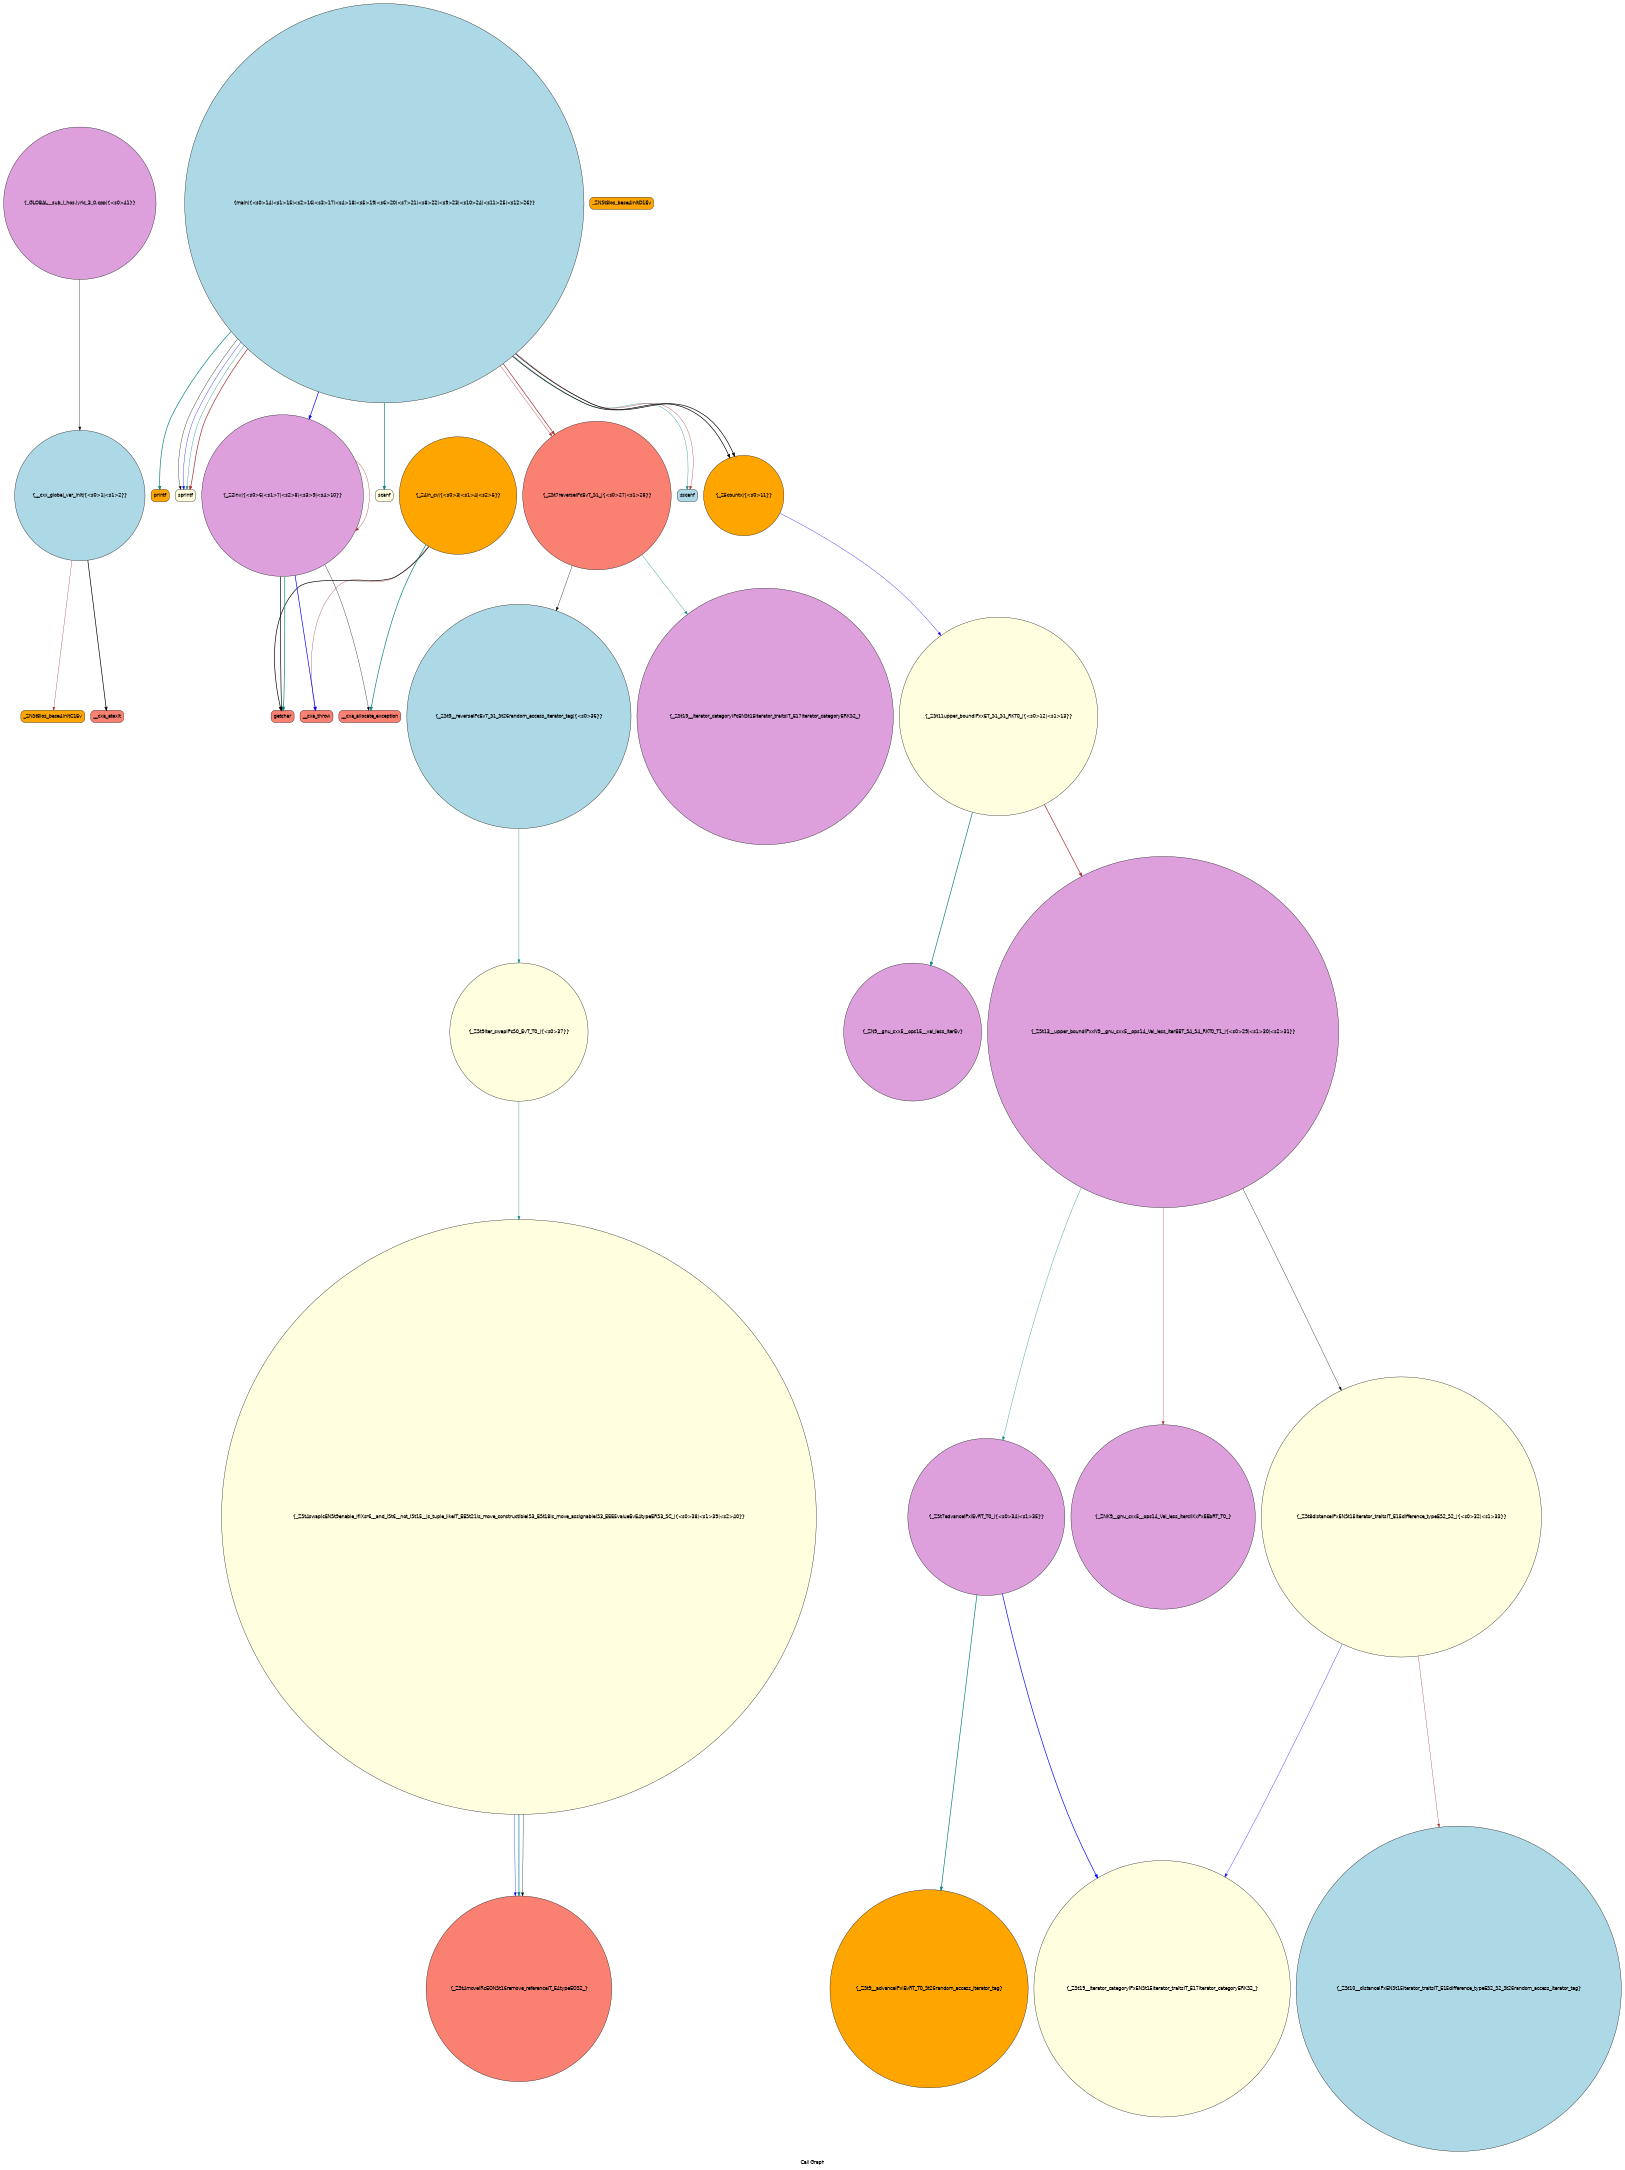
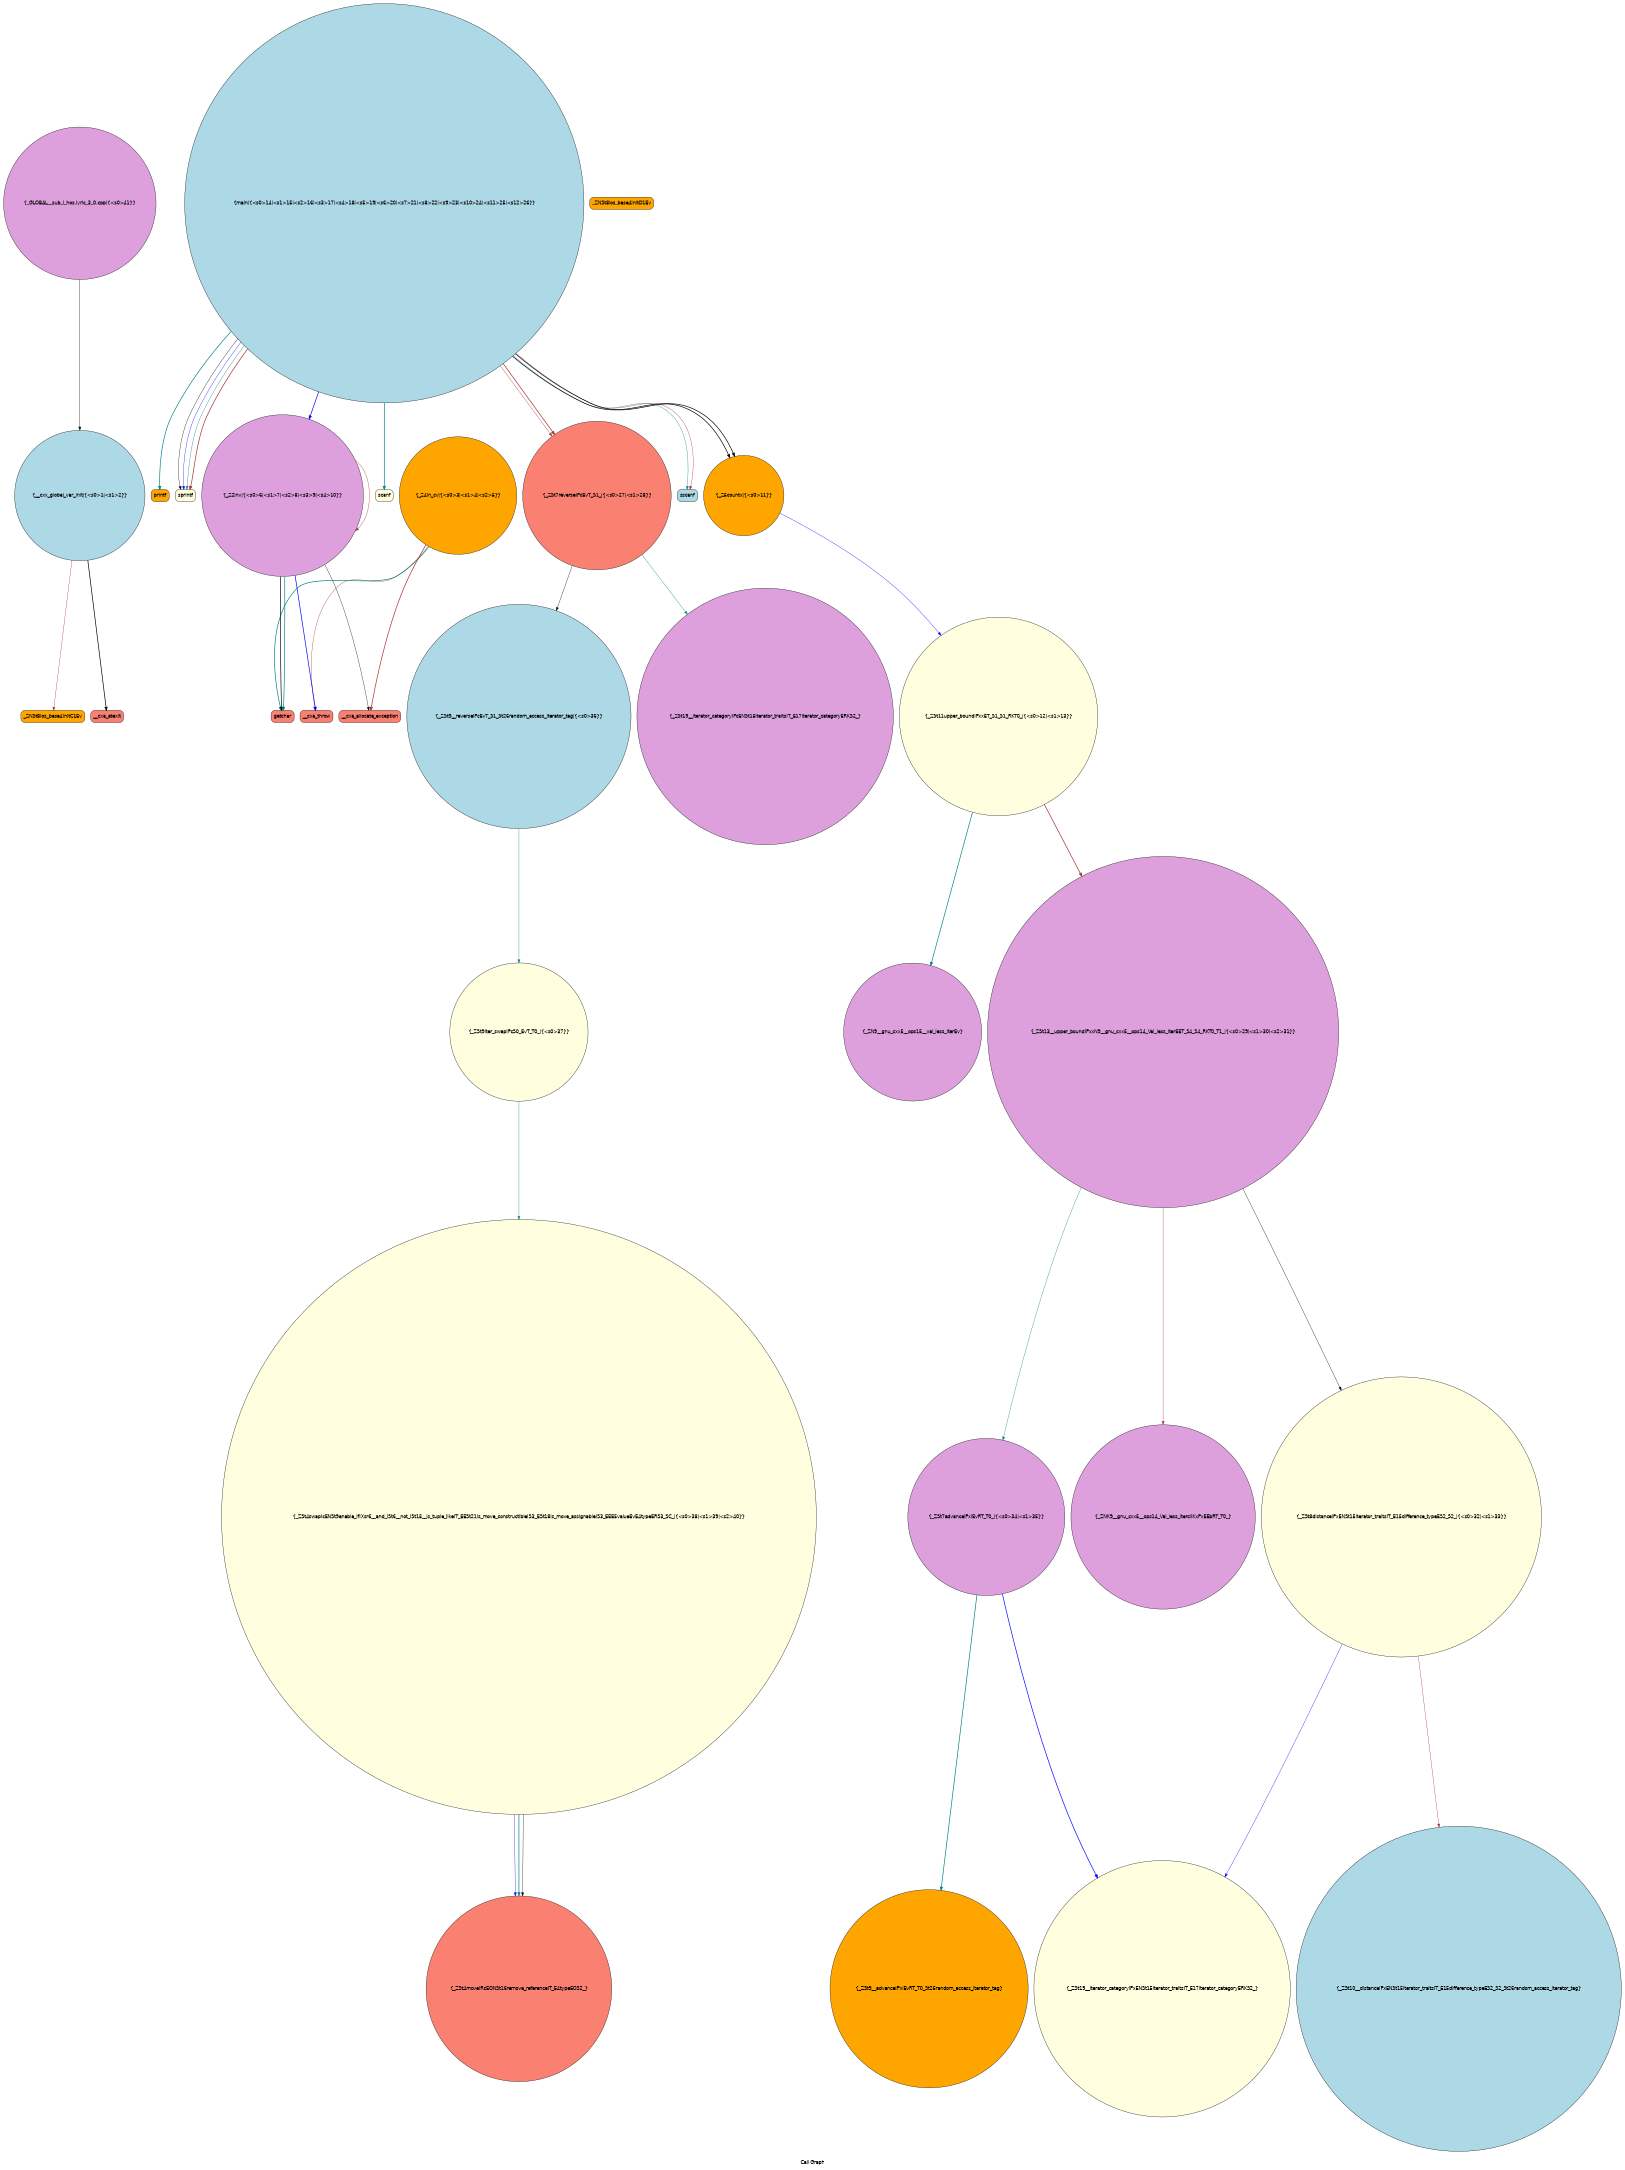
  digraph {
    fontname="DejaVu Sans"
    label="Call Graph"
    node [fillcolor=plum fontname="DejaVu Sans" shape=circle style=filled]
    edge [color=teal fontname="DejaVu Sans" style=solid tailport=s0]
    n1 [fillcolor=lightblue label="{__cxx_global_var_init|{<s0>1|<s1>2}}"]
    n2 [fillcolor=orange label="{_ZNSt8ios_base4InitC1Ev}" shape=Mrecord]
    n3 [fillcolor=salmon label="{__cxa_atexit}" shape=Mrecord]
    n4 [label="{_ZSt19__iterator_categoryIPcENSt15iterator_traitsIT_E17iterator_categoryERKS2_}"]
    n5 [fillcolor=salmon label="{__cxa_throw}" shape=Mrecord]
    n6 [fillcolor=lightblue label="{sscanf}" shape=Mrecord]
    n7 [label="{_ZNK9__gnu_cxx5__ops14_Val_less_iterclIKxPxEEbRT_T0_}"]
    n8 [fillcolor=orange label="{_ZNSt8ios_base4InitD1Ev}" shape=Mrecord]
    n9 [fillcolor=lightyellow label="{_ZSt4swapIcENSt9enable_ifIXsr6__and_ISt6__not_ISt15__is_tuple_likeIT_EESt21is_move_constructibleIS3_ESt18is_move_assignableIS3_EEE5valueEvE4typeERS3_SC_|{<s0>38|<s1>39|<s2>40}}"]
    n10 [fillcolor=salmon label="{_ZSt4moveIRcEONSt16remove_referenceIT_E4typeEOS2_}"]
    n11 [fillcolor=orange label="{_Z5countx|{<s0>11}}"]
    n12 [fillcolor=lightyellow label="{_ZSt11upper_boundIPxxET_S1_S1_RKT0_|{<s0>12|<s1>13}}"]
    n13 [label="{_ZN9__gnu_cxx5__ops15__val_less_iterEv}"]
    n14 [label="{_ZSt13__upper_boundIPxxN9__gnu_cxx5__ops14_Val_less_iterEET_S4_S4_RKT0_T1_|{<s0>29|<s1>30|<s2>31}}"]
    n15 [label="{_ZSt7advanceIPxlEvRT_T0_|{<s0>34|<s1>35}}"]
    n16 [fillcolor=lightyellow label="{_ZSt8distanceIPxENSt15iterator_traitsIT_E15difference_typeES2_S2_|{<s0>32|<s1>33}}"]
    n17 [fillcolor=orange label="{printf}" shape=Mrecord]
    n18 [fillcolor=lightyellow label="{_ZSt19__iterator_categoryIPxENSt15iterator_traitsIT_E17iterator_categoryERKS2_}"]
    n19 [fillcolor=orange label="{_Z4in_cv|{<s0>3|<s1>4|<s2>5}}"]
    n20 [fillcolor=salmon label="{getchar}" shape=Mrecord]
    n21 [fillcolor=salmon label="{__cxa_allocate_exception}" shape=Mrecord]
    n22 [label="{_GLOBAL__sub_I_hos.lyric_3_0.cpp|{<s0>41}}"]
    n23 [fillcolor=lightblue label="{main|{<s0>14|<s1>15|<s2>16|<s3>17|<s4>18|<s5>19|<s6>20|<s7>21|<s8>22|<s9>23|<s10>24|<s11>25|<s12>26}}"]
    n24 [fillcolor=lightyellow label="{sprintf}" shape=Mrecord]
    n25 [fillcolor=salmon label="{_ZSt7reverseIPcEvT_S1_|{<s0>27|<s1>28}}"]
    n26 [label="{_Z2inv|{<s0>6|<s1>7|<s2>8|<s3>9|<s4>10}}"]
    n27 [fillcolor=lightyellow label="{scanf}" shape=Mrecord]
    n28 [fillcolor=lightblue label="{_ZSt9__reverseIPcEvT_S1_St26random_access_iterator_tag|{<s0>36}}"]
    n29 [fillcolor=lightyellow label="{_ZSt9iter_swapIPcS0_EvT_T0_|{<s0>37}}"]
    n30 [fillcolor=orange label="{_ZSt9__advanceIPxlEvRT_T0_St26random_access_iterator_tag}"]
    n31 [fillcolor=lightblue label="{_ZSt10__distanceIPxENSt15iterator_traitsIT_E15difference_typeES2_S2_St26random_access_iterator_tag}"]
    n1 -> n2 [color=brown]
    n1 -> n3 [color=black style=bold tailport=s1]
    n9 -> n10 [color=blue]
    n9 -> n10 [style=bold tailport=s1]
    n9 -> n10 [color=black tailport=s2]
    n11 -> n12 [color=blue]
    n12 -> n13 [style=bold]
    n12 -> n14 [color=brown style=bold tailport=s1]
    n14 -> n7 [color=brown tailport=s2]
    n14 -> n15 [tailport=s1]
    n14 -> n16 [color=black]
    n15 -> n18 [color=blue style=bold]
    n15 -> n30 [style=bold tailport=s1]
    n16 -> n18 [color=blue]
    n16 -> n31 [color=brown tailport=s1]
    n19 -> n5 [color=brown tailport=s2]
-   n19 -> n20 [color=black style=bold]
-   n19 -> n21 [style=bold tailport=s1]
+   n19 -> n20 [style=bold]
+   n19 -> n21 [color=brown style=bold tailport=s1]
    n22 -> n1 [color=black]
    n23 -> n6 [tailport=s3]
    n23 -> n6 [color=brown tailport=s7]
    n23 -> n11 [color=black style=bold tailport=s10]
    n23 -> n11 [color=black style=bold tailport=s11]
    n23 -> n17 [style=bold tailport=s12]
    n23 -> n24 [color=black]
    n23 -> n24 [color=blue tailport=s2]
    n23 -> n24 [tailport=s4]
    n23 -> n24 [color=brown style=bold tailport=s6]
    n23 -> n25 [color=brown tailport=s1]
    n23 -> n25 [color=brown style=bold tailport=s5]
    n23 -> n26 [color=blue style=bold tailport=s8]
    n23 -> n27 [style=bold tailport=s9]
    n25 -> n4
    n25 -> n28 [color=black tailport=s1]
    n26 -> n5 [color=blue style=bold tailport=s3]
    n26 -> n20 [color=black style=bold]
    n26 -> n20 [style=bold tailport=s4]
    n26 -> n21 [color=black tailport=s2]
    n26 -> n26 [color=brown tailport=s1]
    n28 -> n29
    n29 -> n9
  }
